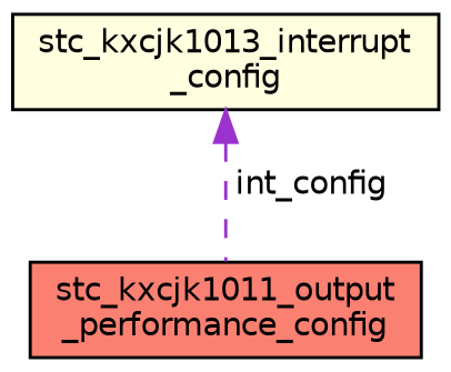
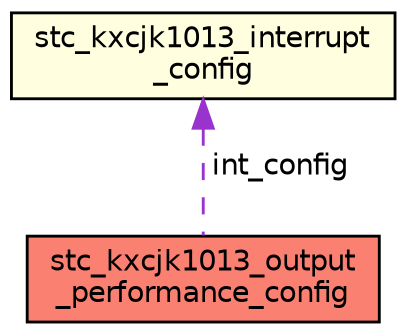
  digraph {
    node [color=black fontname=Helvetica fontsize=10 shape=record style=filled]
-   n1 [fillcolor=salmon fontcolor=black height=0.2 label="stc_kxcjk1011_output\l_performance_config" width=0.4]
+   n1 [fillcolor=salmon fontcolor=black height=0.2 label="stc_kxcjk1013_output\l_performance_config" width=0.4]
    n2 [fillcolor=lightyellow height=0.2 label="stc_kxcjk1013_interrupt\l_config" width=0.4]
    n2 -> n1 [color=darkorchid3 dir=back fontname=Helvetica fontsize=10 label=" int_config" labelfontname=Helvetica labelfontsize=10 style=dashed]
  }
